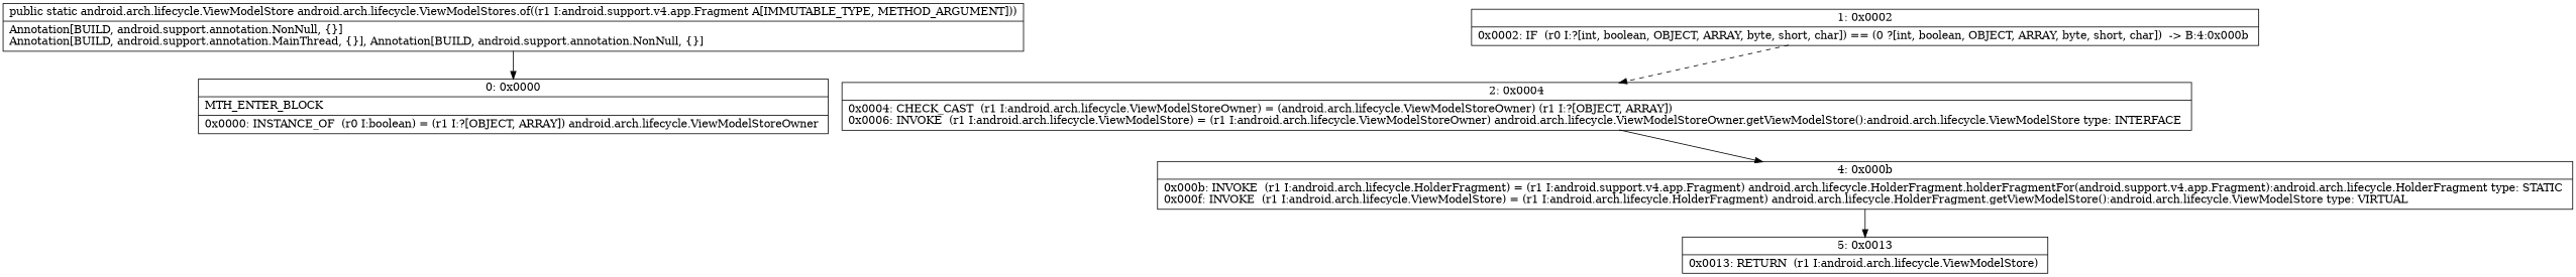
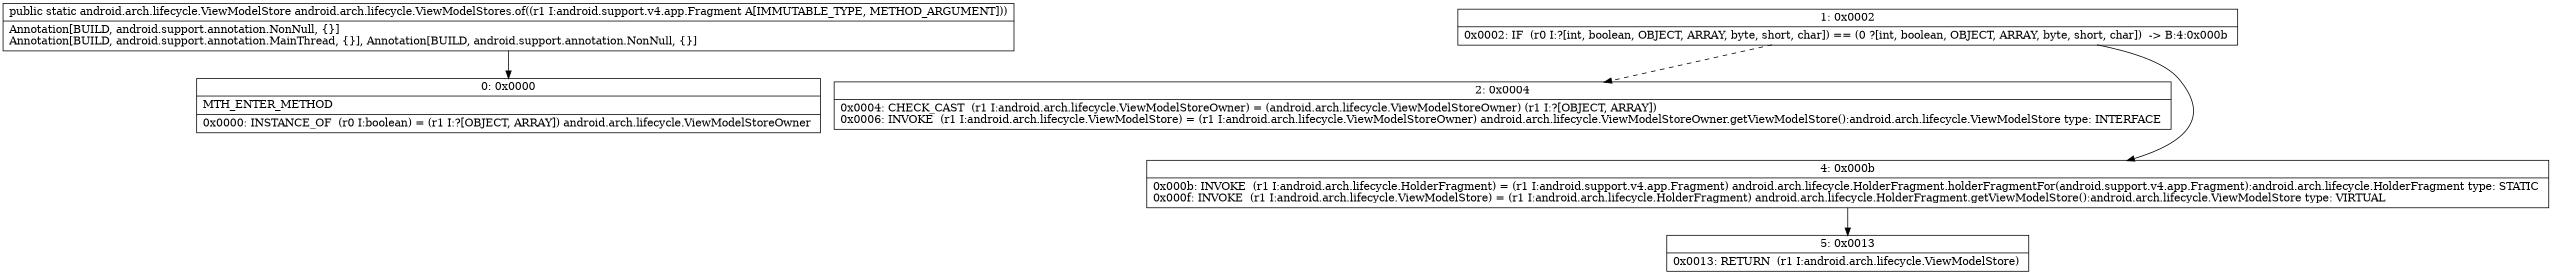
  digraph {
    node [shape=record]
-   n1 [label="{0\:\ 0x0000|MTH_ENTER_BLOCK\l|0x0000: INSTANCE_OF  (r0 I:boolean) = (r1 I:?[OBJECT, ARRAY]) android.arch.lifecycle.ViewModelStoreOwner \l}"]
+   n1 [label="{0\:\ 0x0000|MTH_ENTER_METHOD\l|0x0000: INSTANCE_OF  (r0 I:boolean) = (r1 I:?[OBJECT, ARRAY]) android.arch.lifecycle.ViewModelStoreOwner \l}"]
    n2 [label="{1\:\ 0x0002|0x0002: IF  (r0 I:?[int, boolean, OBJECT, ARRAY, byte, short, char]) == (0 ?[int, boolean, OBJECT, ARRAY, byte, short, char])  \-\> B:4:0x000b \l}"]
    n3 [label="{2\:\ 0x0004|0x0004: CHECK_CAST  (r1 I:android.arch.lifecycle.ViewModelStoreOwner) = (android.arch.lifecycle.ViewModelStoreOwner) (r1 I:?[OBJECT, ARRAY]) \l0x0006: INVOKE  (r1 I:android.arch.lifecycle.ViewModelStore) = (r1 I:android.arch.lifecycle.ViewModelStoreOwner) android.arch.lifecycle.ViewModelStoreOwner.getViewModelStore():android.arch.lifecycle.ViewModelStore type: INTERFACE \l}"]
    n4 [label="{4\:\ 0x000b|0x000b: INVOKE  (r1 I:android.arch.lifecycle.HolderFragment) = (r1 I:android.support.v4.app.Fragment) android.arch.lifecycle.HolderFragment.holderFragmentFor(android.support.v4.app.Fragment):android.arch.lifecycle.HolderFragment type: STATIC \l0x000f: INVOKE  (r1 I:android.arch.lifecycle.ViewModelStore) = (r1 I:android.arch.lifecycle.HolderFragment) android.arch.lifecycle.HolderFragment.getViewModelStore():android.arch.lifecycle.ViewModelStore type: VIRTUAL \l}"]
    n5 [label="{5\:\ 0x0013|0x0013: RETURN  (r1 I:android.arch.lifecycle.ViewModelStore) \l}"]
    n6 [label="{public static android.arch.lifecycle.ViewModelStore android.arch.lifecycle.ViewModelStores.of((r1 I:android.support.v4.app.Fragment A[IMMUTABLE_TYPE, METHOD_ARGUMENT]))  | Annotation[BUILD, android.support.annotation.NonNull, \{\}]\lAnnotation[BUILD, android.support.annotation.MainThread, \{\}], Annotation[BUILD, android.support.annotation.NonNull, \{\}]\l}"]
    n2 -> n3 [style=dashed]
-   n3 -> n4
+   n2 -> n4
    n4 -> n5
    n6 -> n1
  }
